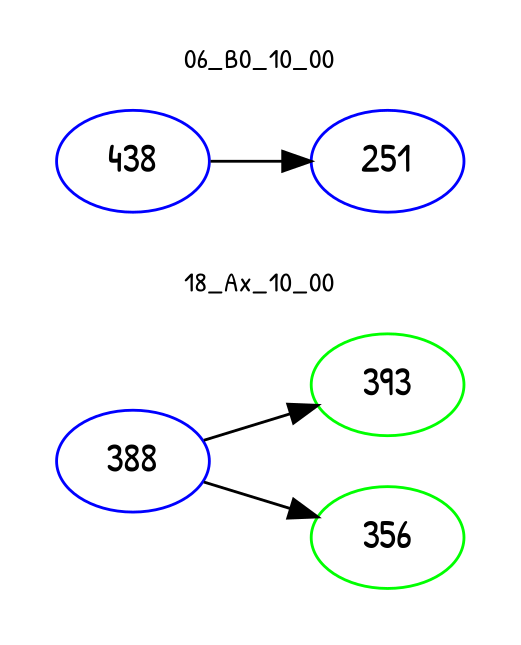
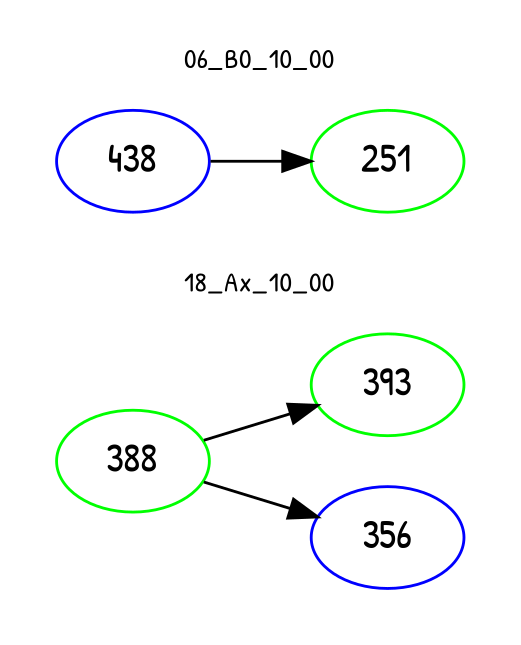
  digraph {
    fontname="Patrick Hand"
    rankdir=LR
    node [color=green fontname="Patrick Hand"]
    edge [color=black fontname="Patrick Hand"]
-   n1 [color=blue label=388]
-   n2 [label=356]
+   n1 [label=388]
+   n2 [color=blue label=356]
    n3 [label=393]
    n4 [color=blue label=438]
-   n5 [color=blue label=251]
+   n5 [label=251]
    subgraph cluster_1 {
      color=white
      fontsize=10
      label="18_Ax_10_00"
      n1
      n2
      n3
    }
    subgraph cluster_2 {
      color=white
      fontsize=10
      label="06_B0_10_00"
      n4
      n5
    }
    n1 -> n2
    n1 -> n3
    n4 -> n5
  }
